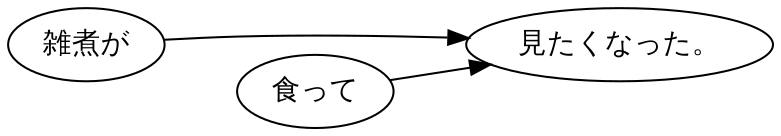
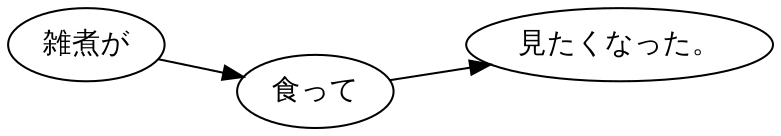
  digraph {
    fontname="Patrick Hand"
    rankdir=LR
    node [fontname="Patrick Hand"]
    edge [fontname="Patrick Hand"]
    n1 [label="見たくなった。"]
    n2 [label="食って"]
    n3 [label="雑煮が"]
    n2 -> n1
-   n3 -> n1
+   n3 -> n2
  }
